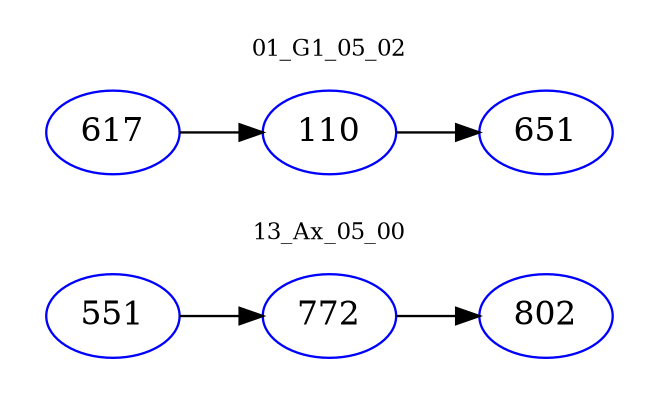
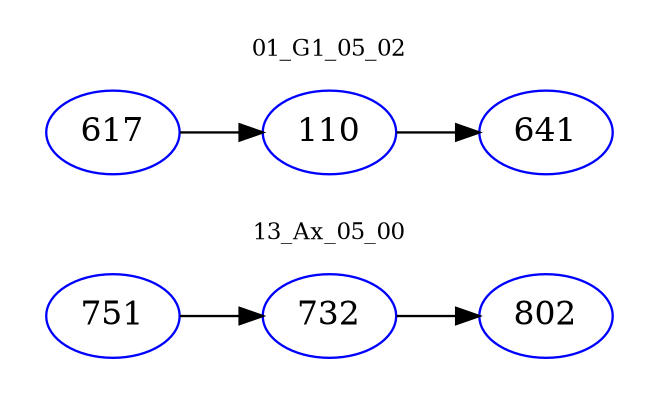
  digraph {
    rankdir=LR
    node [color=blue]
    edge [color=black]
-   n1 [label=551]
-   n2 [label=772]
+   n1 [label=751]
+   n2 [label=732]
    n3 [label=802]
    n4 [label=617]
    n5 [label=110]
-   n6 [label=651]
+   n6 [label=641]
    subgraph cluster_1 {
      color=white
      fontsize=10
      label="13_Ax_05_00"
      n1
      n2
      n3
    }
    subgraph cluster_2 {
      color=white
      fontsize=10
      label="01_G1_05_02"
      n4
      n5
      n6
    }
    n1 -> n2
    n2 -> n3
    n4 -> n5
    n5 -> n6
  }
